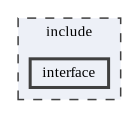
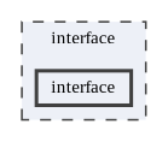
  digraph {
    compound=true
    fontname="Liberation Serif"
    n1 [color=grey25 fillcolor="#edf0f7" fontname="Liberation Serif" fontsize=10 height=0.2 label=interface shape=box style="filled,bold" width=0.4]
    subgraph cluster_1 {
      bgcolor="#edf0f7"
      fontsize=10
-     label=include
+     label=interface
      pencolor=grey25
      style="filled,dashed"
      n1
    }
  }
